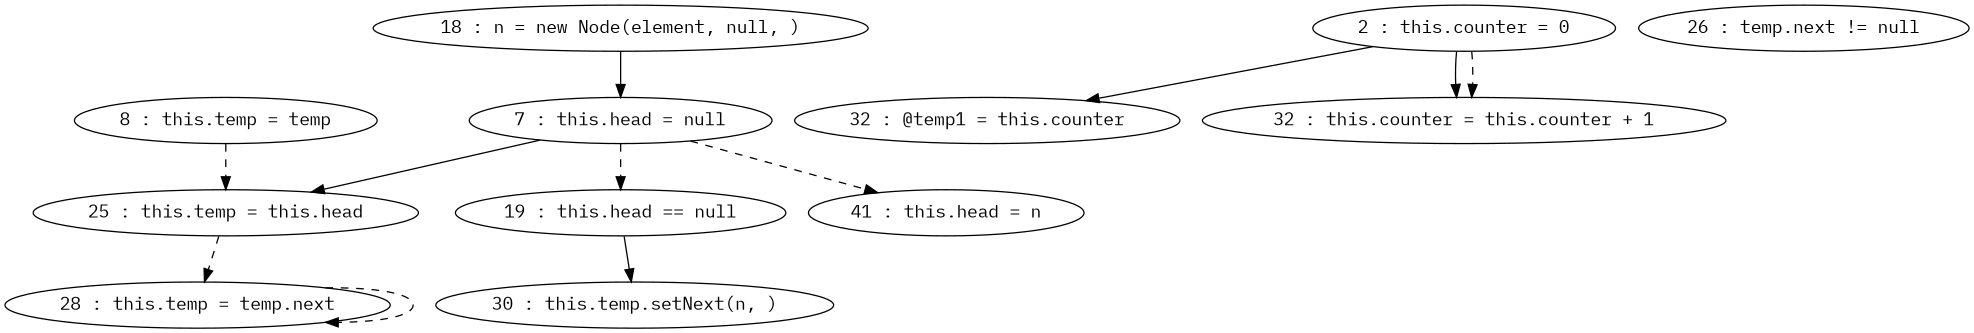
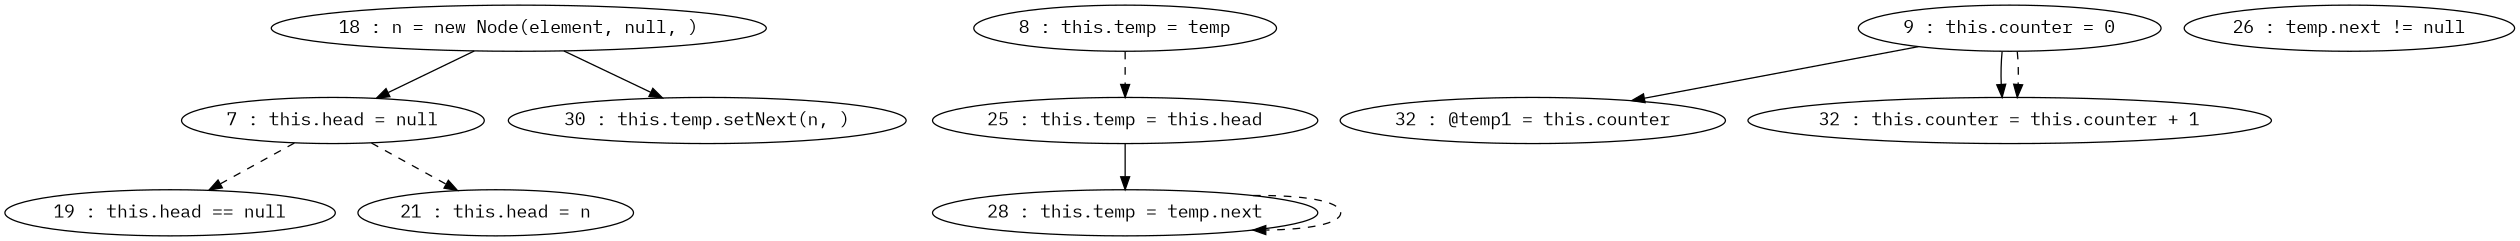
  digraph {
    fontname="IBM Plex Mono"
    node [fontname="IBM Plex Mono"]
    edge [fontname="IBM Plex Mono" style=dashed]
    "7 : this.head = null"
    "19 : this.head == null"
    "25 : this.temp = this.head"
-   "21 : this.head = n" [label="41 : this.head = n"]
+   "21 : this.head = n"
    "28 : this.temp = temp.next"
    n6 [label="8 : this.temp = temp"]
-   "9 : this.counter = 0" [label="2 : this.counter = 0"]
+   "9 : this.counter = 0"
    "32 : @temp1 = this.counter"
    "32 : this.counter = this.counter + 1"
    "18 : n = new Node(element, null, )"
    "30 : this.temp.setNext(n, )"
    "26 : temp.next != null"
    "7 : this.head = null" -> "19 : this.head == null"
-   "7 : this.head = null" -> "25 : this.temp = this.head" [style=""]
    "7 : this.head = null" -> "21 : this.head = n"
-   "25 : this.temp = this.head" -> "28 : this.temp = temp.next"
+   "25 : this.temp = this.head" -> "28 : this.temp = temp.next" [style=solid]
    "28 : this.temp = temp.next" -> "28 : this.temp = temp.next"
    n6 -> "25 : this.temp = this.head"
    "9 : this.counter = 0" -> "32 : @temp1 = this.counter" [style=""]
    "9 : this.counter = 0" -> "32 : this.counter = this.counter + 1" [style=""]
    "9 : this.counter = 0" -> "32 : this.counter = this.counter + 1"
    "18 : n = new Node(element, null, )" -> "7 : this.head = null" [style=""]
-   "19 : this.head == null" -> "30 : this.temp.setNext(n, )" [style=""]
+   "18 : n = new Node(element, null, )" -> "30 : this.temp.setNext(n, )" [style=""]
  }
